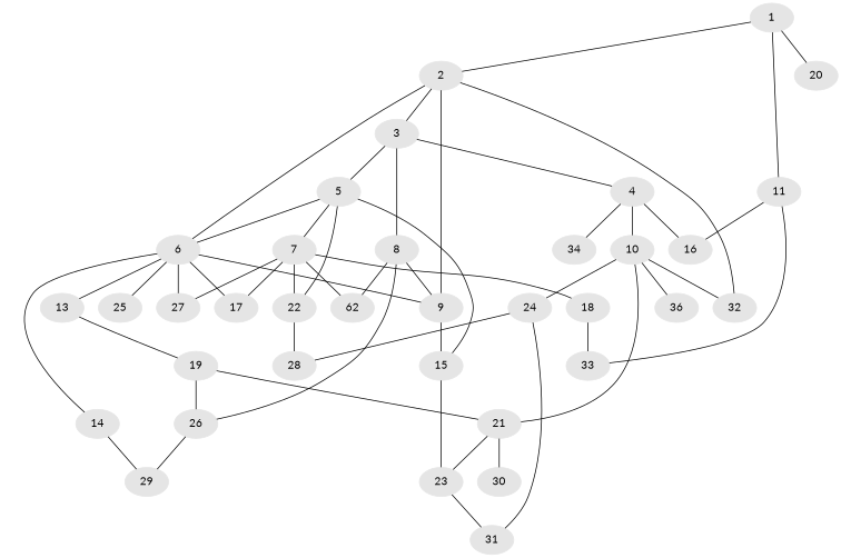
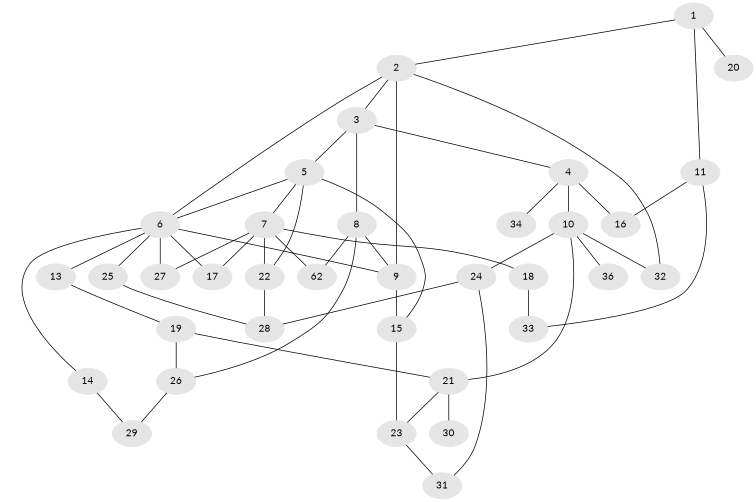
  graph {
    fontname=Lato
    node [color=gray90 fontname=Lato style=filled]
    edge [fontname=Lato weight=1.0]
    1
    2
    11
    20
    3
    6
    9
    32
    16
    33
    4
    5
    8
    13
    14
    17
    25
    27
    15
    10
    34
    7
    22
    n24 [label=62]
    26
    21
    24
    36
    18
    23
    28
    19
    29
    30
    31
    1 -- 2
    1 -- 11
    1 -- 20
    2 -- 3
    2 -- 6
    2 -- 9
    2 -- 32
    11 -- 16
    11 -- 33
    3 -- 4
    3 -- 5
    3 -- 8 [weight=2.0]
    6 -- 9
    6 -- 13 [weight=2.0]
    6 -- 14
    6 -- 17
    6 -- 25
    6 -- 27
    9 -- 15
    4 -- 16
    4 -- 10 [weight=2.0]
    4 -- 34
    5 -- 6
    5 -- 15
    5 -- 7
    5 -- 22
    8 -- 9
    8 -- n24
    8 -- 26
    13 -- 19
    14 -- 29
+   25 -- 28
    15 -- 23
    10 -- 32
    10 -- 21 [weight=2.0]
    10 -- 24
    10 -- 36
    7 -- 17 [weight=2.0]
    7 -- 27
    7 -- 22 [weight=3.0]
    7 -- n24
    7 -- 18
    22 -- 28
    26 -- 29
    21 -- 23
    21 -- 30
    24 -- 28
    24 -- 31
    18 -- 33
    23 -- 31
    19 -- 26 [weight=2.0]
    19 -- 21
  }
